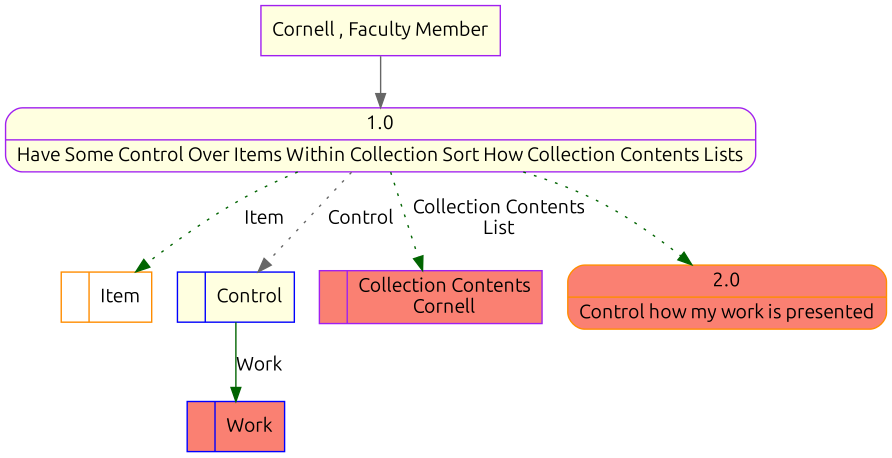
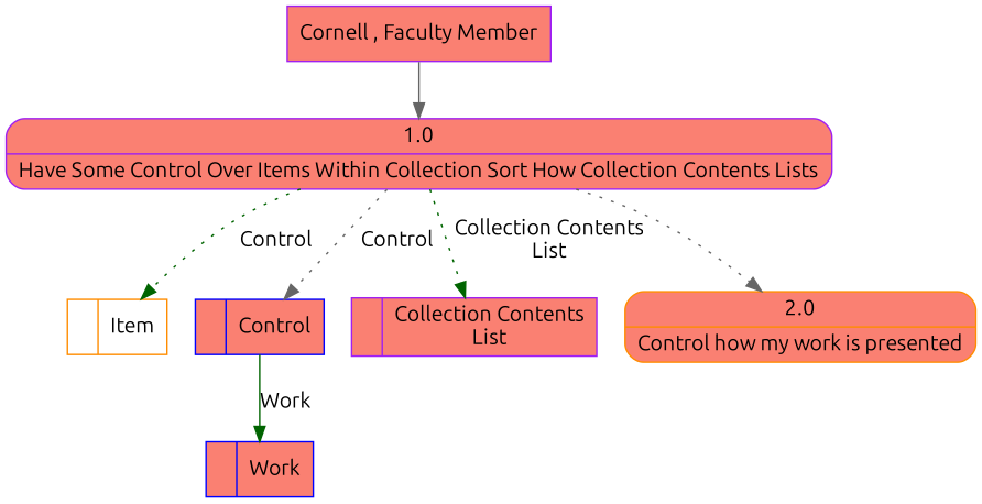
  digraph {
    fontname=Ubuntu
    node [color=purple fillcolor=salmon fontname=Ubuntu shape=record style=filled]
    edge [color=darkgreen fontname=Ubuntu style=dotted]
    n1 [color=darkorange fillcolor=white label="<f0>  |<f1> Item "]
-   n2 [color=blue fillcolor=lightyellow label="<f0>  |<f1> Control "]
+   n2 [color=blue label="<f0>  |<f1> Control "]
    n3 [color=blue label="<f0>  |<f1> Work "]
-   n4 [label="<f0>  |<f1> Collection Contents\nCornell "]
-   n5 [fillcolor=lightyellow label="Cornell , Faculty Member" shape=box]
-   n6 [fillcolor=lightyellow label="{<f0> 1.0|<f1> Have Some Control Over Items Within Collection Sort How Collection Contents Lists }" shape=Mrecord]
+   n4 [label="<f0>  |<f1> Collection Contents\nList "]
+   n5 [label="Cornell , Faculty Member" shape=box]
+   n6 [label="{<f0> 1.0|<f1> Have Some Control Over Items Within Collection Sort How Collection Contents Lists }" shape=Mrecord]
    n7 [color=darkorange label="{<f0> 2.0|<f1> Control how my work is presented }" shape=Mrecord]
    n2 -> n3 [label=Work style=solid]
    n5 -> n6 [color=gray40 style=solid]
-   n6 -> n1 [label=Item]
+   n6 -> n1 [label=Control]
    n6 -> n2 [color=gray40 label=Control]
    n6 -> n4 [label="Collection Contents\nList"]
-   n6 -> n7
+   n6 -> n7 [color=gray40]
  }
